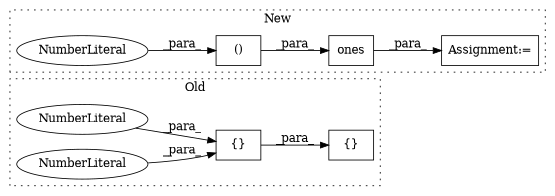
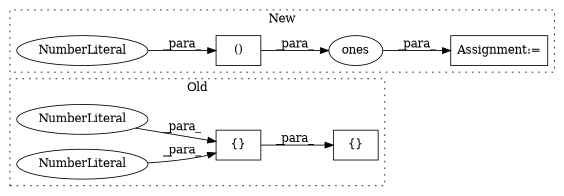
  digraph {
    rankdir=LR
    node [a=34 l=1 shape=box]
    n1 [a=4 l="1,1" label="{}" s="232,239"]
    n2 [label=NumberLiteral s=238 shape=ellipse]
    n3 [l=2 label=NumberLiteral s=235 shape=ellipse]
    n4 [a=4 l="1,1" label="{}" s="223,248"]
-   n5 [a=32 l="10,2" label=ones s="207,232"]
+   n5 [a=32 l="10,2" label=ones s="207,232" shape=ellipse]
    n6 [a=7 label="Assignment:=" s=200]
    n7 [a=106 l=15 label="()" s=217]
    n8 [label=NumberLiteral s=231 shape=ellipse]
    subgraph cluster_1 {
      label=Old
      style=dotted
      n1
      n2
      n3
      n4
    }
    subgraph cluster_2 {
      label=New
      style=dotted
      n5
      n6
      n7
      n8
    }
    n1 -> n4 [label=_para_]
    n2 -> n1 [label=_para_]
    n3 -> n1 [label=_para_]
    n5 -> n6 [label=_para_]
    n7 -> n5 [label=_para_]
    n8 -> n7 [label=_para_]
  }
